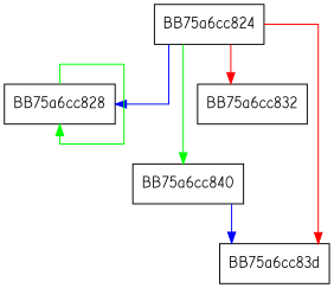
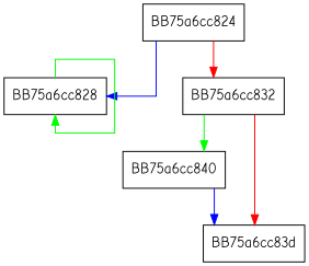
  digraph {
    fontname="Comic Neue"
    splines=ortho
    node [fontname="Comic Neue" shape=box]
    edge [color=blue fontname="Comic Neue"]
    BB75a6cc824
    BB75a6cc828
    BB75a6cc832
    BB75a6cc840
    BB75a6cc83d
    BB75a6cc824 -> BB75a6cc828
    BB75a6cc824 -> BB75a6cc832 [color=red]
    BB75a6cc828 -> BB75a6cc828 [color=green]
-   BB75a6cc824 -> BB75a6cc840 [color=green]
-   BB75a6cc824 -> BB75a6cc83d [color=red]
+   BB75a6cc832 -> BB75a6cc840 [color=green]
+   BB75a6cc832 -> BB75a6cc83d [color=red]
    BB75a6cc840 -> BB75a6cc83d
  }
